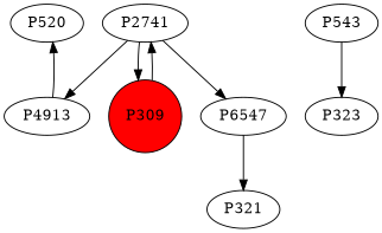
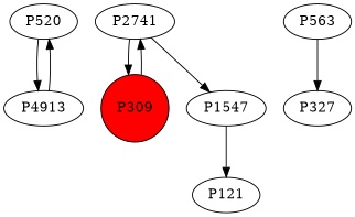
  digraph {
    n1 [label=P520]
    P4913
-   P563 [label=P543]
-   P323
-   P1547 [label=P6547]
-   P321
+   P563
+   P323 [label=P327]
+   P1547
+   P321 [label=P121]
    P309 [fillcolor=red shape=circle style=filled]
    P2741
-   P2741 -> P4913
+   n1 -> P4913
    P4913 -> n1
    P563 -> P323
    P1547 -> P321
    P309 -> P2741
    P2741 -> P1547
    P2741 -> P309
  }
